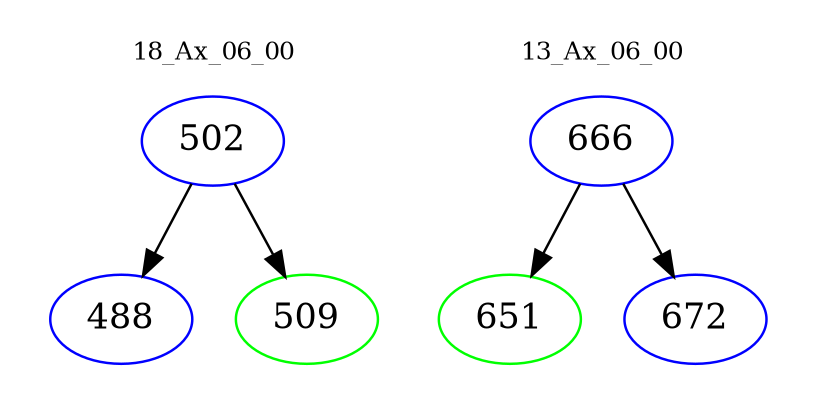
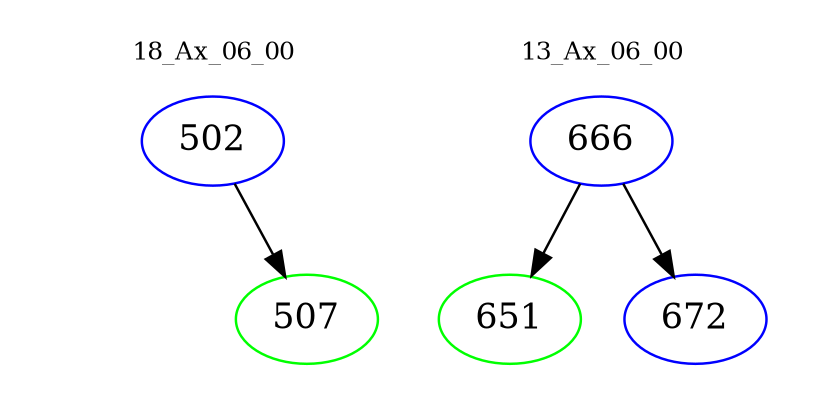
  digraph {
    node [color=blue]
    edge [color=black]
    n1 [label=502]
-   n2 [label=488]
-   n3 [color=green label=509]
+   n3 [color=green label=507]
    n4 [label=666]
    n5 [color=green label=651]
    n6 [label=672]
    subgraph cluster_1 {
      color=white
      fontsize=10
      label="18_Ax_06_00"
      n1
-     n2
      n3
    }
    subgraph cluster_2 {
      color=white
      fontsize=10
      label="13_Ax_06_00"
      n4
      n5
      n6
    }
-   n1 -> n2
    n1 -> n3
    n4 -> n5
    n4 -> n6
  }
